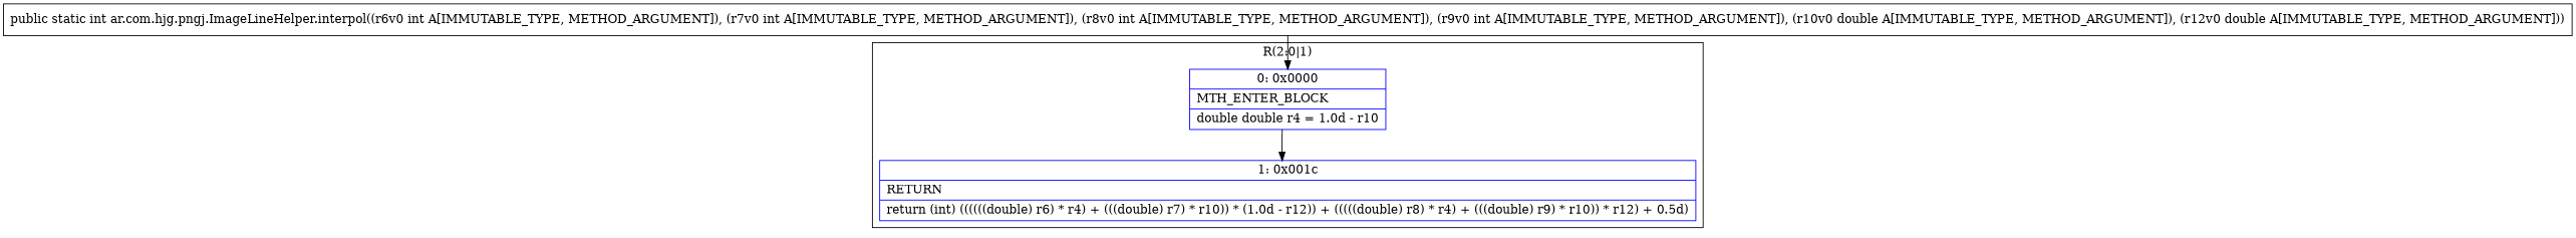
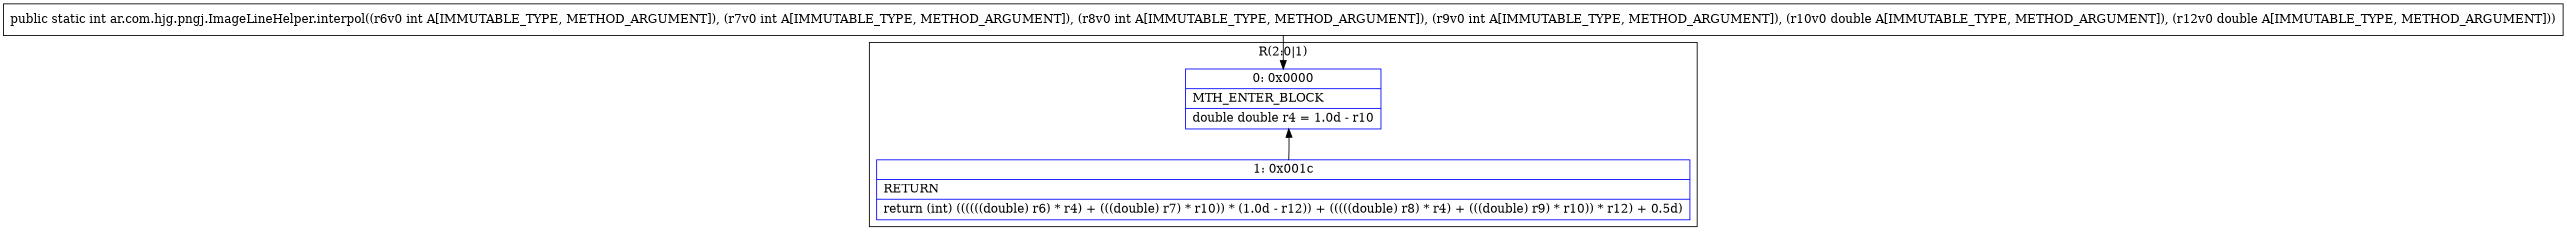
  digraph {
    node [color=blue shape=record]
    n1 [label="{0\:\ 0x0000|MTH_ENTER_BLOCK\l|double double r4 = 1.0d \- r10\l}"]
    n2 [label="{1\:\ 0x001c|RETURN\l|return (int) ((((((double) r6) * r4) + (((double) r7) * r10)) * (1.0d \- r12)) + (((((double) r8) * r4) + (((double) r9) * r10)) * r12) + 0.5d)\l}"]
    n3 [label="{public static int ar.com.hjg.pngj.ImageLineHelper.interpol((r6v0 int A[IMMUTABLE_TYPE, METHOD_ARGUMENT]), (r7v0 int A[IMMUTABLE_TYPE, METHOD_ARGUMENT]), (r8v0 int A[IMMUTABLE_TYPE, METHOD_ARGUMENT]), (r9v0 int A[IMMUTABLE_TYPE, METHOD_ARGUMENT]), (r10v0 double A[IMMUTABLE_TYPE, METHOD_ARGUMENT]), (r12v0 double A[IMMUTABLE_TYPE, METHOD_ARGUMENT])) }" color=""]
    subgraph cluster_1 {
      label="R(2:0|1)"
      n1
      n2
    }
-   n1 -> n2
+   n2 -> n1
    n3 -> n1
  }
